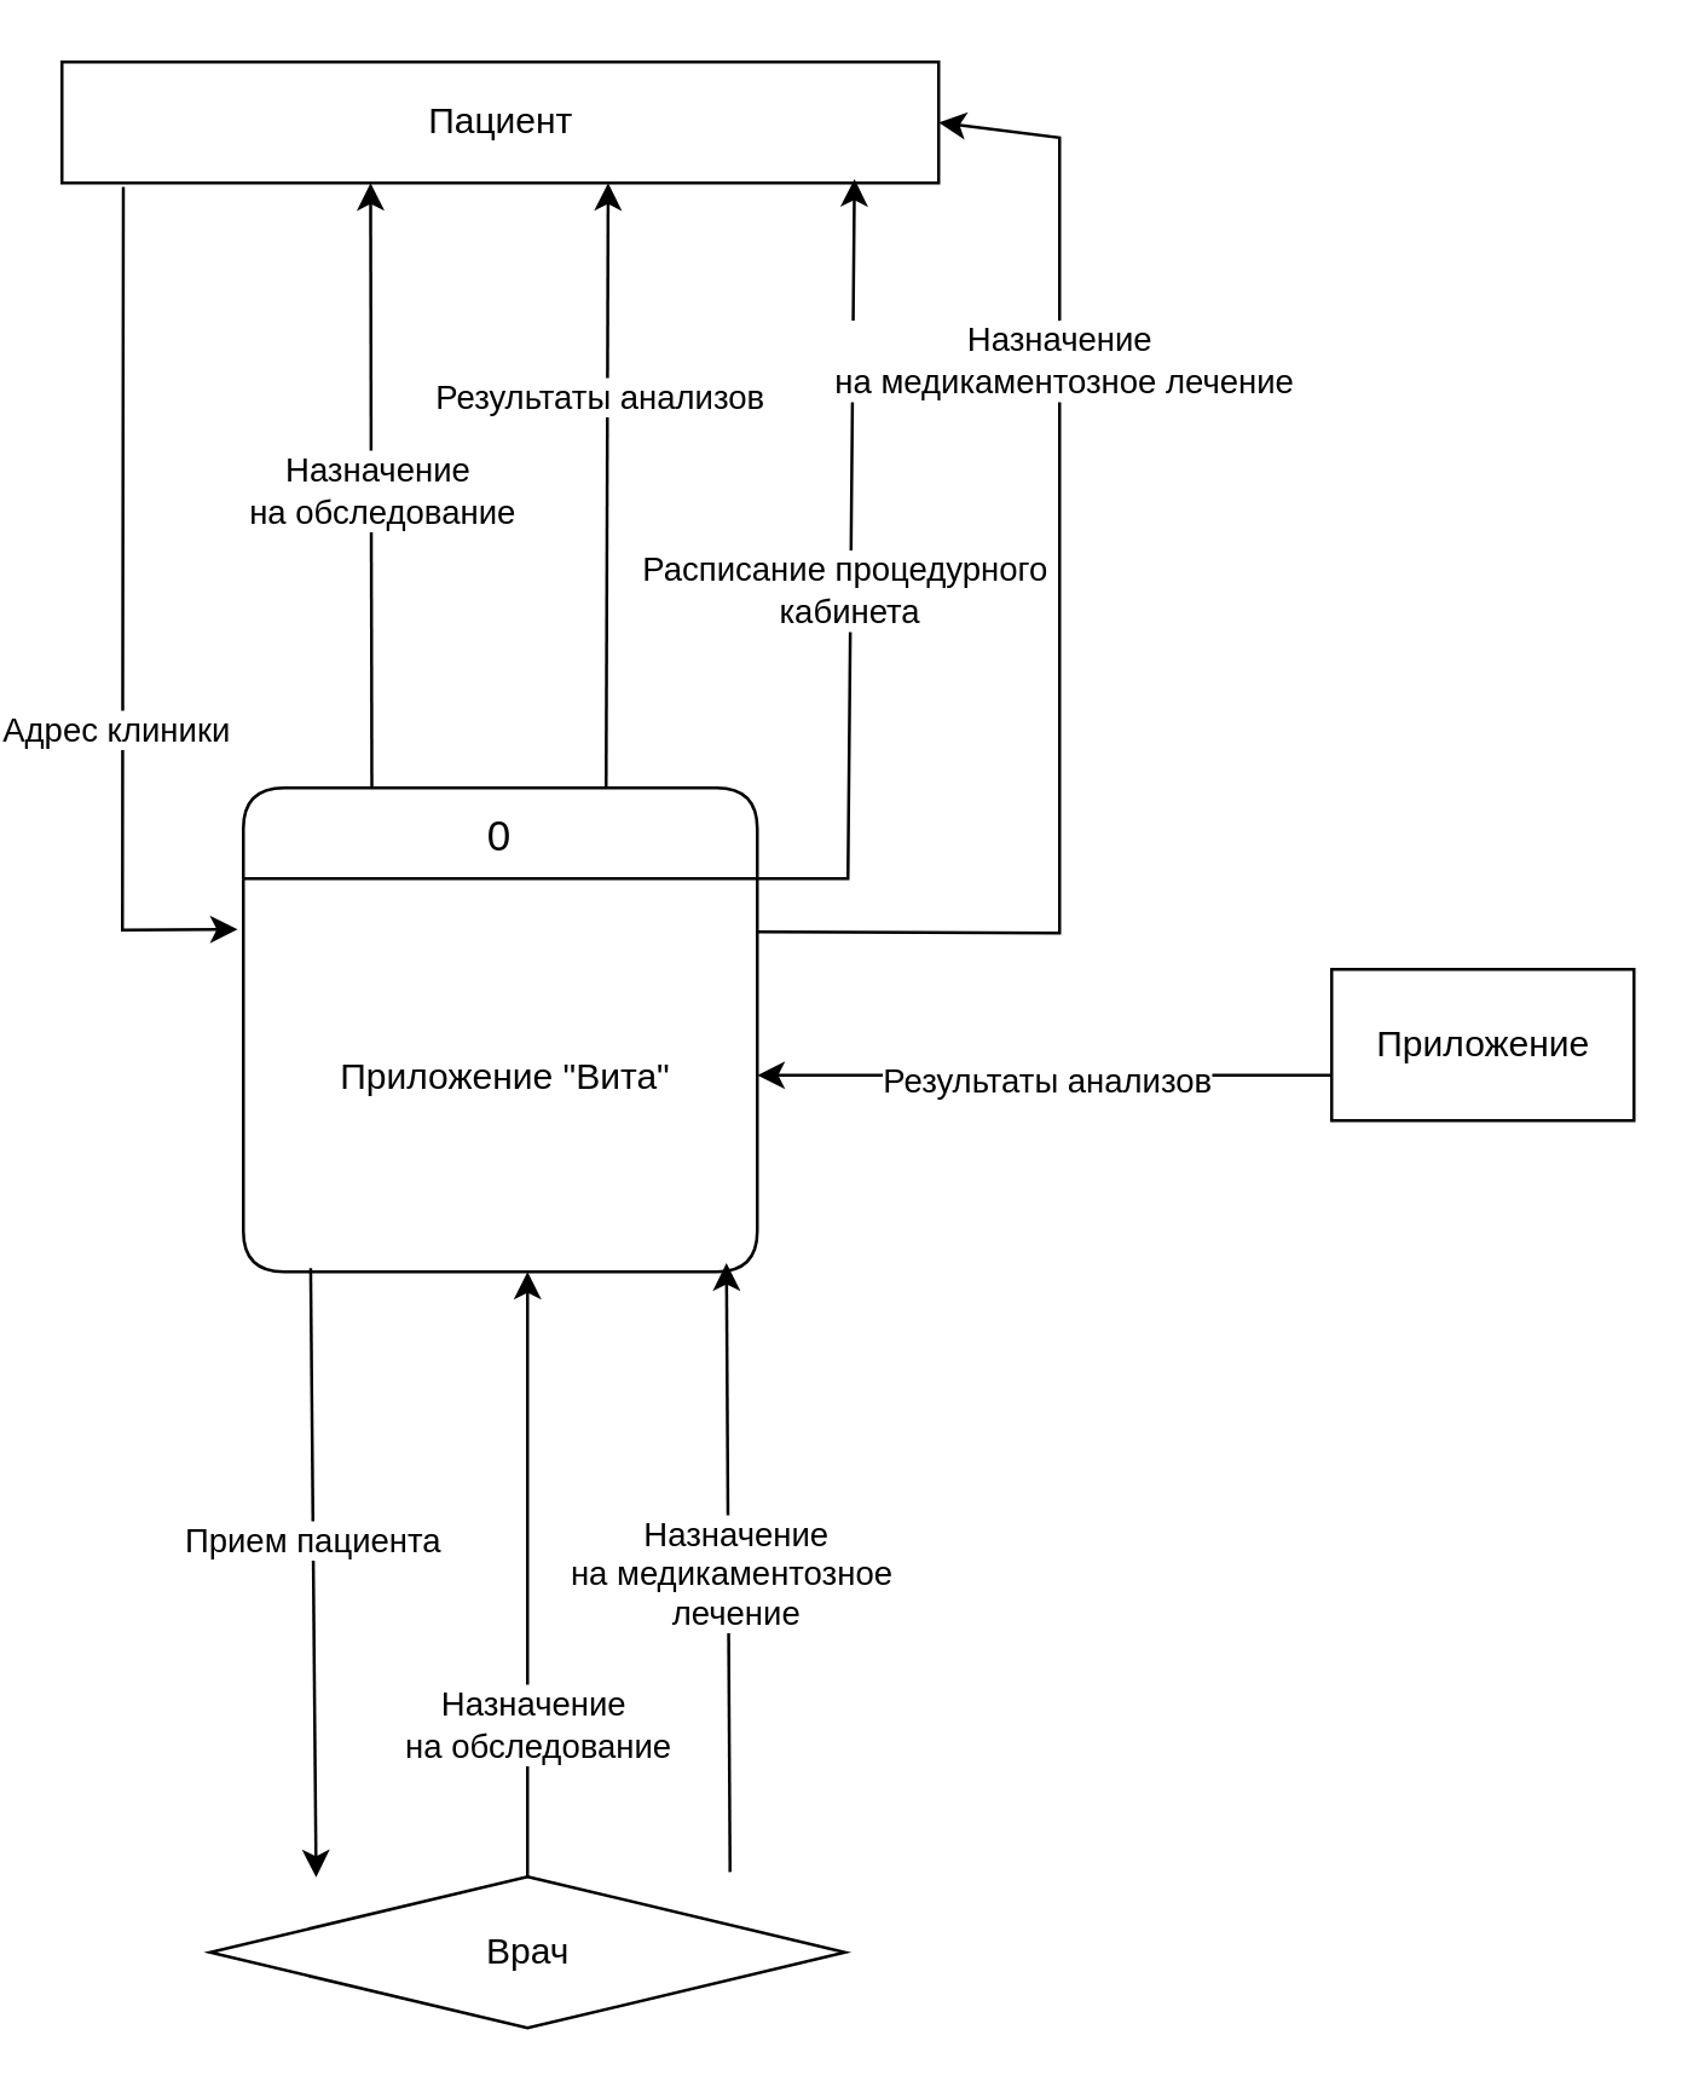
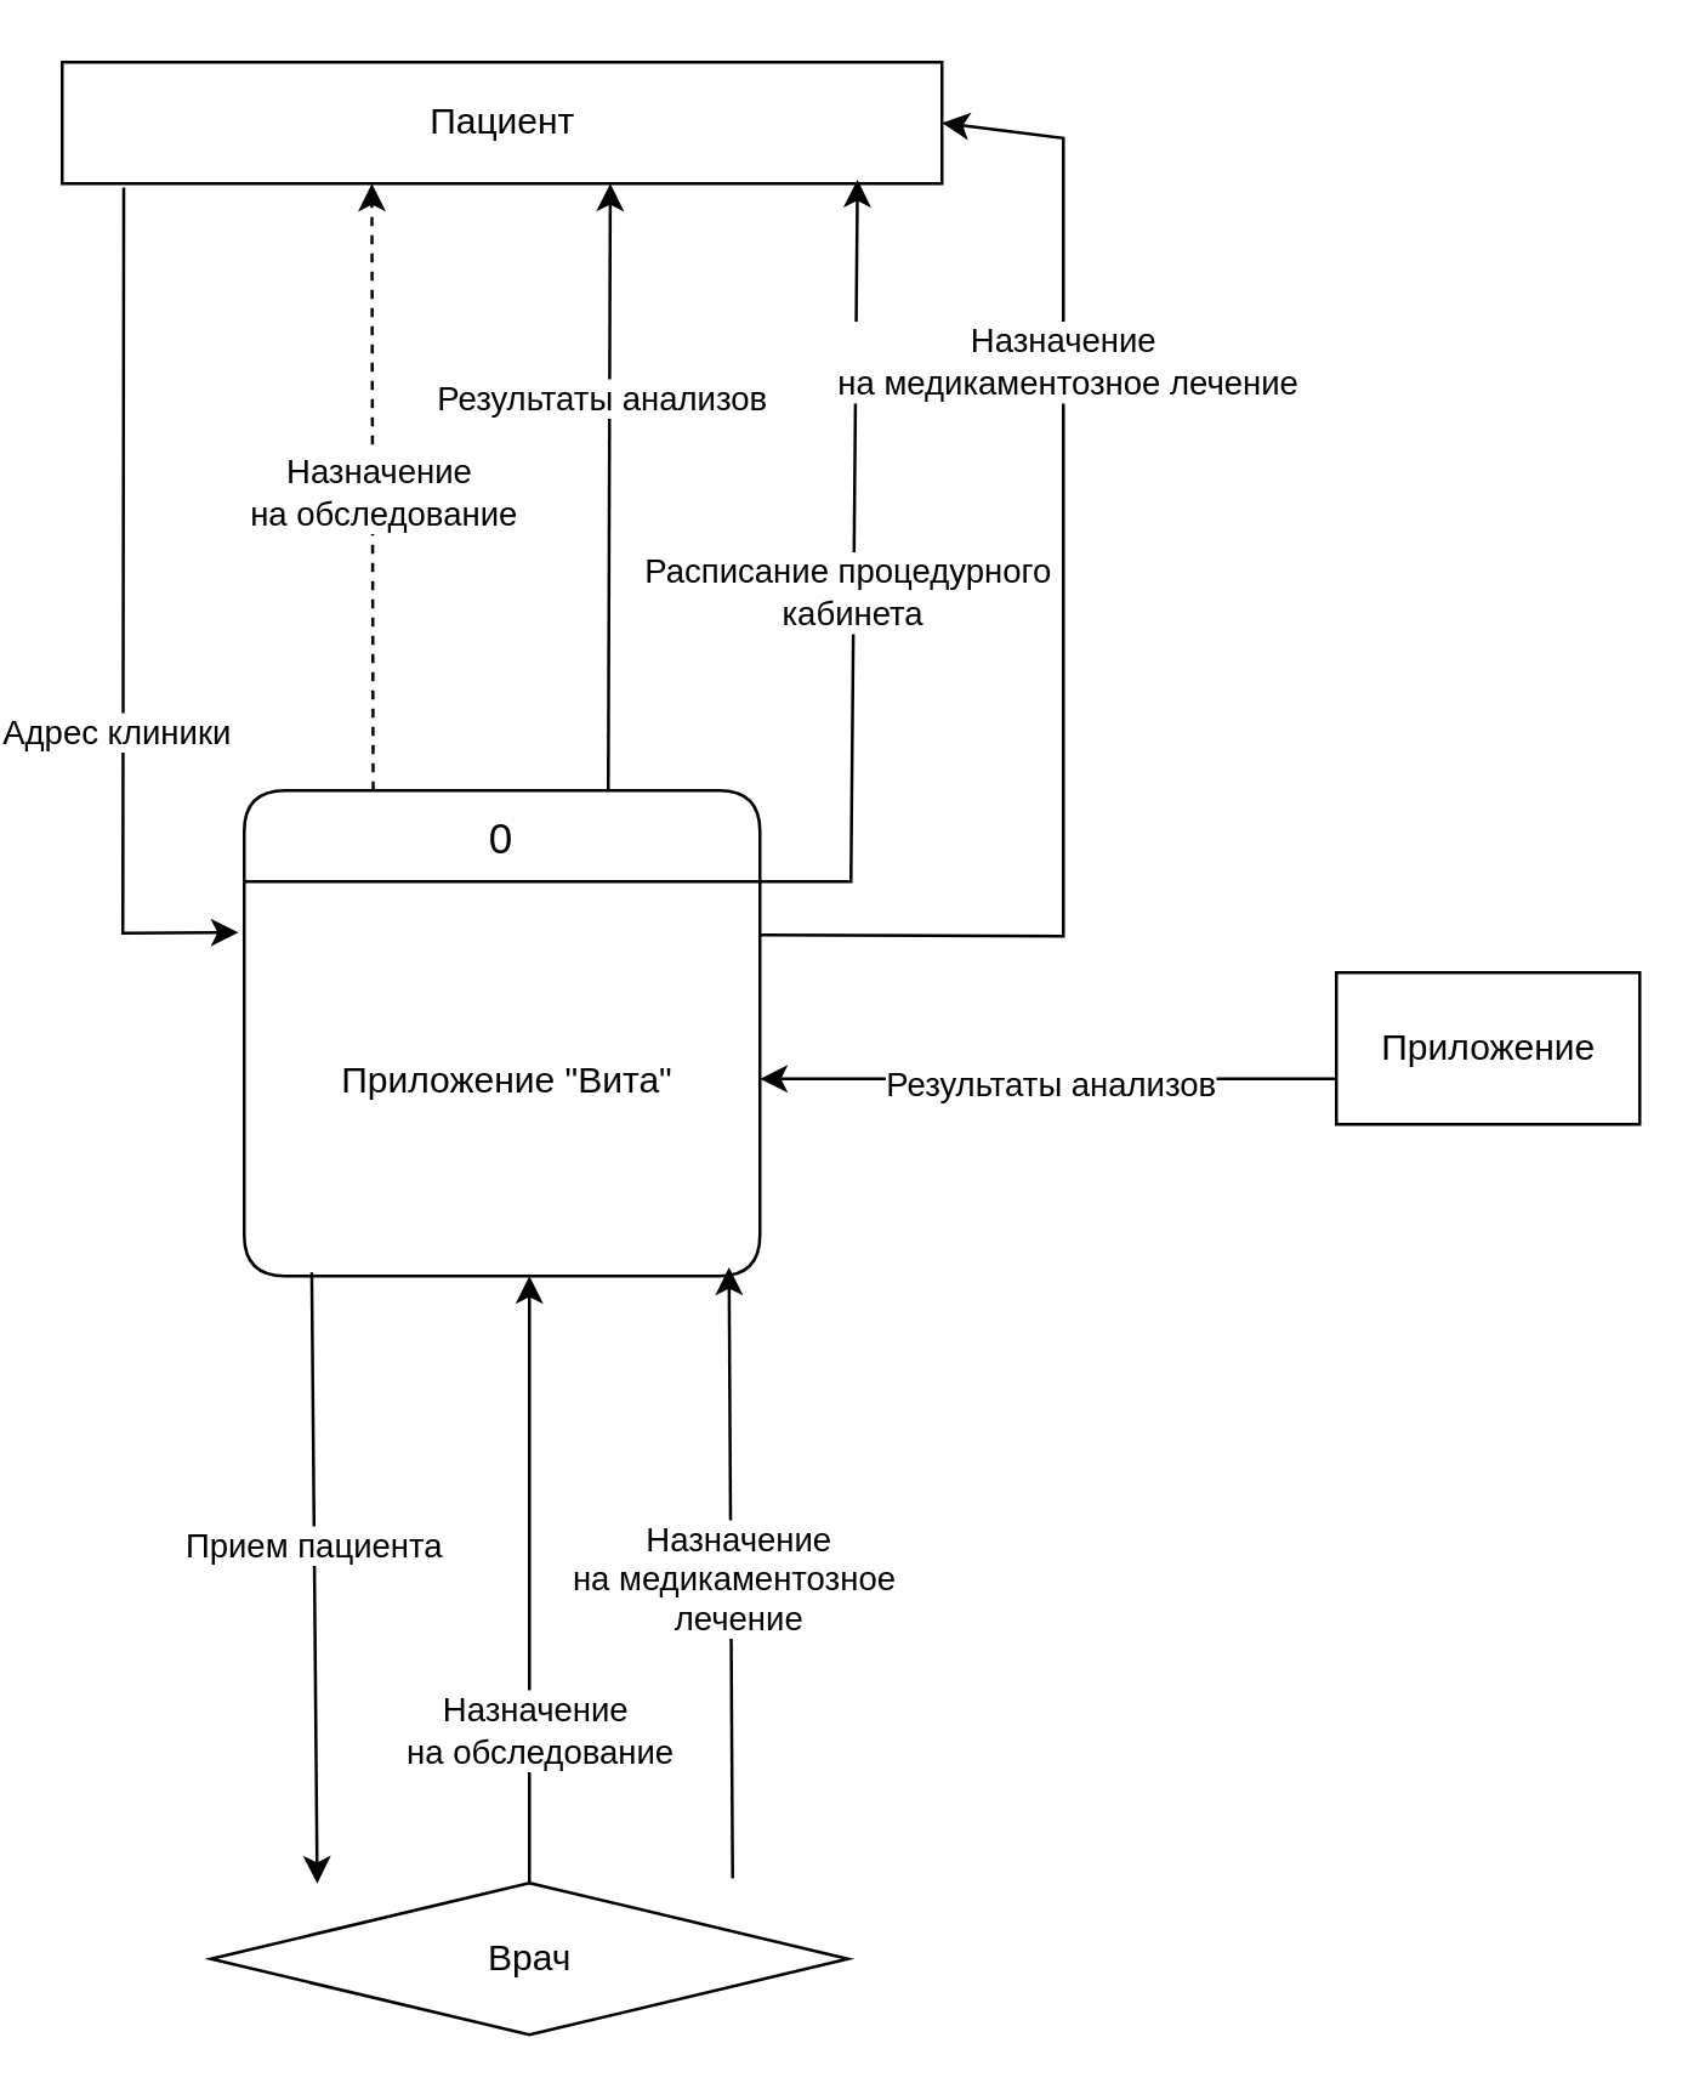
  <mxCell id="0" />
  <mxCell id="1" parent="0" />
  <mxCell id="2" value="Врач" style="rhombus;html=1;dashed=0;whitespace=wrap;" parent="1" vertex="1"><mxGeometry x="69" y="620" width="210" height="50" as="geometry" /></mxCell>
  <mxCell id="3" value="Приложение" style="html=1;dashed=0;whitespace=wrap;" parent="1" vertex="1"><mxGeometry x="440" y="320" width="100" height="50" as="geometry" /></mxCell>
  <mxCell id="4" value="Пациент" style="html=1;dashed=0;whitespace=wrap;" parent="1" vertex="1"><mxGeometry x="20" y="20" width="290" height="40" as="geometry" /></mxCell>
  <mxCell id="5" value="0" style="swimlane;childLayout=stackLayout;horizontal=1;startSize=30;horizontalStack=0;rounded=1;fontSize=14;fontStyle=0;strokeWidth=1;resizeParent=0;resizeLast=1;shadow=0;dashed=0;align=center;fillColor=#FFFFFF;" parent="1" vertex="1"><mxGeometry x="80" y="260" width="170" height="160" as="geometry" /></mxCell>
  <mxCell id="6" value="Приложение &quot;Вита&quot;" style="align=center;strokeColor=none;fillColor=none;spacingLeft=4;fontSize=12;verticalAlign=middle;resizable=0;rotatable=0;part=1;" parent="5" vertex="1"><mxGeometry y="30" width="170" height="130" as="geometry" /></mxCell>
  <mxCell id="7" value="" style="endArrow=classic;html=1;rounded=0;entryX=0.904;entryY=0.968;entryDx=0;entryDy=0;exitX=1;exitY=0;exitDx=0;exitDy=0;entryPerimeter=0;" parent="1" source="6" target="4" edge="1"><mxGeometry width="50" height="50" relative="1" as="geometry"><mxPoint x="110" y="80" as="sourcePoint" /><mxPoint x="110" y="190" as="targetPoint" /><Array as="points"><mxPoint x="280" y="290" /></Array></mxGeometry></mxCell>
  <mxCell id="8" value="Расписание процедурного&lt;div&gt;&amp;nbsp;кабинета&lt;/div&gt;" style="edgeLabel;html=1;align=center;verticalAlign=middle;resizable=0;points=[];" parent="7" connectable="0" vertex="1"><mxGeometry x="-0.045" y="2" relative="1" as="geometry"><mxPoint as="offset" /></mxGeometry></mxCell>
  <mxCell id="9" value="" style="endArrow=classic;html=1;rounded=0;entryX=0.623;entryY=1;entryDx=0;entryDy=0;entryPerimeter=0;" parent="1" target="4" edge="1"><mxGeometry width="50" height="50" relative="1" as="geometry"><mxPoint x="200" y="260" as="sourcePoint" /><mxPoint x="200" y="80" as="targetPoint" /></mxGeometry></mxCell>
  <mxCell id="10" value="Результаты анализов" style="edgeLabel;html=1;align=center;verticalAlign=middle;resizable=0;points=[];" parent="9" connectable="0" vertex="1"><mxGeometry x="0.427" y="3" relative="1" as="geometry"><mxPoint y="14" as="offset" /></mxGeometry></mxCell>
  <mxCell id="11" value="" style="endArrow=classic;html=1;rounded=0;entryX=1;entryY=0.5;entryDx=0;entryDy=0;" parent="1" target="6" edge="1"><mxGeometry width="50" height="50" relative="1" as="geometry"><mxPoint x="440" y="355" as="sourcePoint" /><mxPoint x="260" y="360" as="targetPoint" /></mxGeometry></mxCell>
  <mxCell id="12" value="Результаты анализов" style="edgeLabel;html=1;align=center;verticalAlign=middle;resizable=0;points=[];" parent="11" connectable="0" vertex="1"><mxGeometry x="-0.005" y="1" relative="1" as="geometry"><mxPoint as="offset" /></mxGeometry></mxCell>
  <mxCell id="13" value="" style="endArrow=classic;html=1;rounded=0;entryX=0.167;entryY=0.004;entryDx=0;entryDy=0;entryPerimeter=0;exitX=0.131;exitY=0.991;exitDx=0;exitDy=0;exitPerimeter=0;" parent="1" source="6" target="2" edge="1"><mxGeometry width="50" height="50" relative="1" as="geometry"><mxPoint x="104" y="430" as="sourcePoint" /><mxPoint x="310" y="540" as="targetPoint" /></mxGeometry></mxCell>
  <mxCell id="14" value="Прием пациента" style="edgeLabel;html=1;align=center;verticalAlign=middle;resizable=0;points=[];" parent="13" connectable="0" vertex="1"><mxGeometry x="-0.104" y="-1" relative="1" as="geometry"><mxPoint as="offset" /></mxGeometry></mxCell>
  <mxCell id="15" value="" style="endArrow=classic;html=1;rounded=0;exitX=0.819;exitY=-0.031;exitDx=0;exitDy=0;entryX=0.94;entryY=0.978;entryDx=0;entryDy=0;entryPerimeter=0;exitPerimeter=0;" parent="1" source="2" target="6" edge="1"><mxGeometry width="50" height="50" relative="1" as="geometry"><mxPoint x="260" y="510" as="sourcePoint" /><mxPoint x="310" y="460" as="targetPoint" /></mxGeometry></mxCell>
  <mxCell id="16" value="&amp;nbsp;Назначение&amp;nbsp;&lt;div&gt;на медикаментозное&amp;nbsp;&lt;div&gt;лечение&lt;/div&gt;&lt;/div&gt;" style="edgeLabel;html=1;align=center;verticalAlign=middle;resizable=0;points=[];" parent="15" connectable="0" vertex="1"><mxGeometry x="-0.013" y="-2" relative="1" as="geometry"><mxPoint as="offset" /></mxGeometry></mxCell>
  <mxCell id="17" value="" style="endArrow=classic;html=1;rounded=0;exitX=0.5;exitY=0;exitDx=0;exitDy=0;entryX=0.553;entryY=1;entryDx=0;entryDy=0;entryPerimeter=0;" parent="1" source="2" target="6" edge="1"><mxGeometry width="50" height="50" relative="1" as="geometry"><mxPoint x="280" y="360" as="sourcePoint" /><mxPoint x="330" y="310" as="targetPoint" /></mxGeometry></mxCell>
  <mxCell id="18" value="Назначение&lt;div&gt;&amp;nbsp;на обследование&lt;/div&gt;" style="edgeLabel;html=1;align=center;verticalAlign=middle;resizable=0;points=[];" parent="17" connectable="0" vertex="1"><mxGeometry x="-0.483" y="-1" relative="1" as="geometry"><mxPoint y="1" as="offset" /></mxGeometry></mxCell>
  <mxCell id="19" value="" style="endArrow=classic;html=1;rounded=0;exitX=0.07;exitY=1.032;exitDx=0;exitDy=0;exitPerimeter=0;entryX=-0.011;entryY=0.129;entryDx=0;entryDy=0;entryPerimeter=0;" parent="1" source="4" target="6" edge="1"><mxGeometry width="50" height="50" relative="1" as="geometry"><mxPoint x="130" y="80" as="sourcePoint" /><mxPoint x="39" y="310" as="targetPoint" /><Array as="points"><mxPoint x="40" y="307" /></Array></mxGeometry></mxCell>
  <mxCell id="20" value="Адрес клиники" style="edgeLabel;html=1;align=center;verticalAlign=middle;resizable=0;points=[];" parent="19" connectable="0" vertex="1"><mxGeometry x="0.258" y="-3" relative="1" as="geometry"><mxPoint as="offset" /></mxGeometry></mxCell>
- <mxCell id="21" value="" style="endArrow=classic;html=1;rounded=0;exitX=0.25;exitY=0;exitDx=0;exitDy=0;entryX=0.352;entryY=1;entryDx=0;entryDy=0;entryPerimeter=0;" parent="1" source="5" target="4" edge="1"><mxGeometry width="50" height="50" relative="1" as="geometry"><mxPoint x="160" y="320" as="sourcePoint" /><mxPoint x="123" y="80" as="targetPoint" /></mxGeometry></mxCell>
+ <mxCell id="21" value="" style="endArrow=classic;html=1;rounded=0;exitX=0.25;exitY=0;exitDx=0;exitDy=0;entryX=0.352;entryY=1;entryDx=0;entryDy=0;entryPerimeter=0;dashed=1;" parent="1" source="5" target="4" edge="1"><mxGeometry width="50" height="50" relative="1" as="geometry"><mxPoint x="160" y="320" as="sourcePoint" /><mxPoint x="123" y="80" as="targetPoint" /></mxGeometry></mxCell>
  <mxCell id="22" value="Назначение&amp;nbsp;&lt;div&gt;на обследование&lt;/div&gt;" style="edgeLabel;html=1;align=center;verticalAlign=middle;resizable=0;points=[];" parent="21" connectable="0" vertex="1"><mxGeometry x="-0.017" y="-3" relative="1" as="geometry"><mxPoint as="offset" /></mxGeometry></mxCell>
  <mxCell id="23" value="" style="endArrow=classic;html=1;rounded=0;entryX=1;entryY=0.5;entryDx=0;entryDy=0;exitX=1.001;exitY=0.135;exitDx=0;exitDy=0;exitPerimeter=0;" parent="1" source="6" target="4" edge="1"><mxGeometry width="50" height="50" relative="1" as="geometry"><mxPoint x="160" y="420" as="sourcePoint" /><mxPoint x="370" y="170" as="targetPoint" /><Array as="points"><mxPoint x="350" y="308" /><mxPoint x="350" y="45" /></Array></mxGeometry></mxCell>
  <mxCell id="24" value="Назначение&lt;div&gt;&amp;nbsp;на медикаментозное лечение&lt;/div&gt;" style="edgeLabel;html=1;align=center;verticalAlign=middle;resizable=0;points=[];" parent="23" connectable="0" vertex="1"><mxGeometry x="0.434" y="1" relative="1" as="geometry"><mxPoint as="offset" /></mxGeometry></mxCell>
